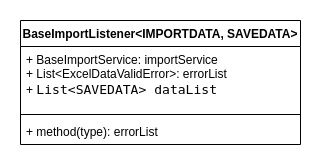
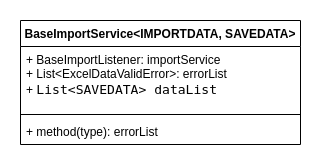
  <mxCell id="0" />
  <mxCell id="1" parent="0" />
- <mxCell id="2" value="BaseImportListener&amp;lt;IMPORTDATA, SAVEDATA&amp;gt;" style="swimlane;fontStyle=1;align=center;verticalAlign=top;childLayout=stackLayout;horizontal=1;startSize=26;horizontalStack=0;resizeParent=1;resizeParentMax=0;resizeLast=0;collapsible=1;marginBottom=0;whiteSpace=wrap;html=1;" parent="1" vertex="1"><mxGeometry x="20" y="20" width="280" height="124" as="geometry"><mxRectangle x="270" y="140" width="100" height="30" as="alternateBounds" /></mxGeometry></mxCell>
- <mxCell id="3" value="+&amp;nbsp;BaseImportService:&amp;nbsp;importService&lt;br&gt;+&amp;nbsp;List&amp;lt;ExcelDataValidError&amp;gt;:&amp;nbsp;errorList&lt;br&gt;+&amp;nbsp;&lt;span style=&quot;font-family: &amp;quot;JetBrains Mono&amp;quot;, monospace; font-size: 9.8pt;&quot;&gt;List&amp;lt;&lt;/span&gt;&lt;span style=&quot;font-family: &amp;quot;JetBrains Mono&amp;quot;, monospace; font-size: 9.8pt;&quot;&gt;SAVEDATA&lt;/span&gt;&lt;span style=&quot;font-family: &amp;quot;JetBrains Mono&amp;quot;, monospace; font-size: 9.8pt;&quot;&gt;&amp;gt; &lt;/span&gt;&lt;span style=&quot;font-family: &amp;quot;JetBrains Mono&amp;quot;, monospace; font-size: 9.8pt;&quot;&gt;dataList&lt;/span&gt;" style="text;strokeColor=none;fillColor=none;align=left;verticalAlign=top;spacingLeft=4;spacingRight=4;overflow=hidden;rotatable=0;points=[[0,0.5],[1,0.5]];portConstraint=eastwest;whiteSpace=wrap;html=1;" parent="2" vertex="1"><mxGeometry y="26" width="280" height="64" as="geometry" /></mxCell>
+ <mxCell id="2" value="BaseImportService&amp;lt;IMPORTDATA, SAVEDATA&amp;gt;" style="swimlane;fontStyle=1;align=center;verticalAlign=top;childLayout=stackLayout;horizontal=1;startSize=26;horizontalStack=0;resizeParent=1;resizeParentMax=0;resizeLast=0;collapsible=1;marginBottom=0;whiteSpace=wrap;html=1;" parent="1" vertex="1"><mxGeometry x="20" y="20" width="280" height="124" as="geometry"><mxRectangle x="270" y="140" width="100" height="30" as="alternateBounds" /></mxGeometry></mxCell>
+ <mxCell id="3" value="+&amp;nbsp;BaseImportListener:&amp;nbsp;importService&lt;br&gt;+&amp;nbsp;List&amp;lt;ExcelDataValidError&amp;gt;:&amp;nbsp;errorList&lt;br&gt;+&amp;nbsp;&lt;span style=&quot;font-family: &amp;quot;JetBrains Mono&amp;quot;, monospace; font-size: 9.8pt;&quot;&gt;List&amp;lt;&lt;/span&gt;&lt;span style=&quot;font-family: &amp;quot;JetBrains Mono&amp;quot;, monospace; font-size: 9.8pt;&quot;&gt;SAVEDATA&lt;/span&gt;&lt;span style=&quot;font-family: &amp;quot;JetBrains Mono&amp;quot;, monospace; font-size: 9.8pt;&quot;&gt;&amp;gt; &lt;/span&gt;&lt;span style=&quot;font-family: &amp;quot;JetBrains Mono&amp;quot;, monospace; font-size: 9.8pt;&quot;&gt;dataList&lt;/span&gt;" style="text;strokeColor=none;fillColor=none;align=left;verticalAlign=top;spacingLeft=4;spacingRight=4;overflow=hidden;rotatable=0;points=[[0,0.5],[1,0.5]];portConstraint=eastwest;whiteSpace=wrap;html=1;" parent="2" vertex="1"><mxGeometry y="26" width="280" height="64" as="geometry" /></mxCell>
  <mxCell id="4" value="" style="line;strokeWidth=1;fillColor=none;align=left;verticalAlign=middle;spacingTop=-1;spacingLeft=3;spacingRight=3;rotatable=0;labelPosition=right;points=[];portConstraint=eastwest;strokeColor=inherit;" parent="2" vertex="1"><mxGeometry y="90" width="280" height="8" as="geometry" /></mxCell>
  <mxCell id="5" value="+ method(type): errorList" style="text;strokeColor=none;fillColor=none;align=left;verticalAlign=top;spacingLeft=4;spacingRight=4;overflow=hidden;rotatable=0;points=[[0,0.5],[1,0.5]];portConstraint=eastwest;whiteSpace=wrap;html=1;" parent="2" vertex="1"><mxGeometry y="98" width="280" height="26" as="geometry" /></mxCell>
